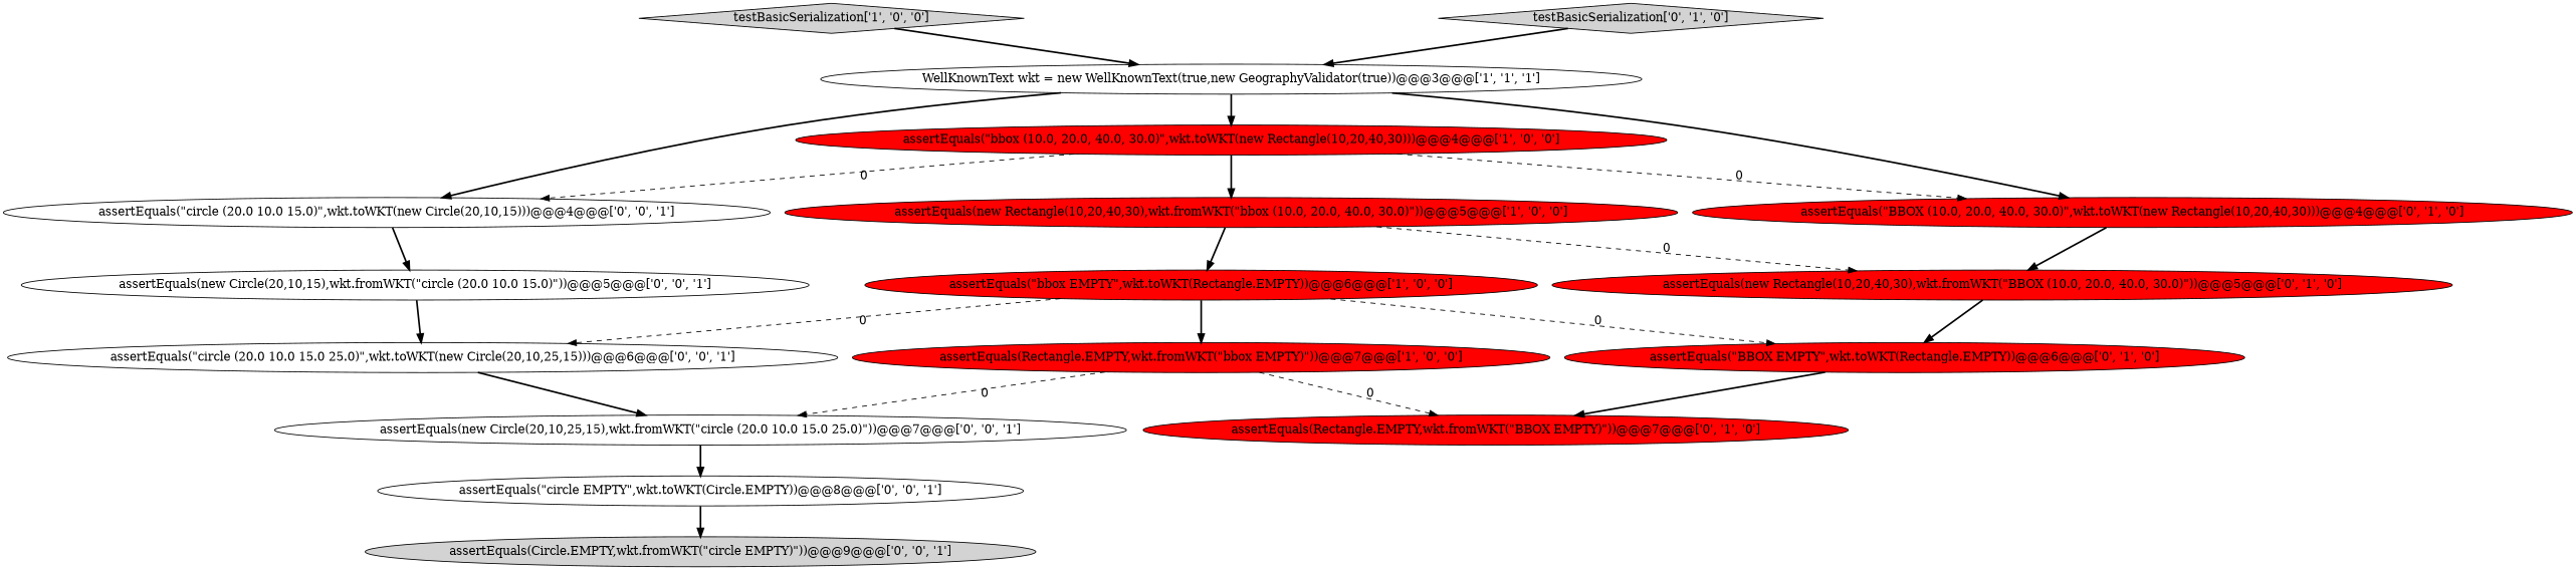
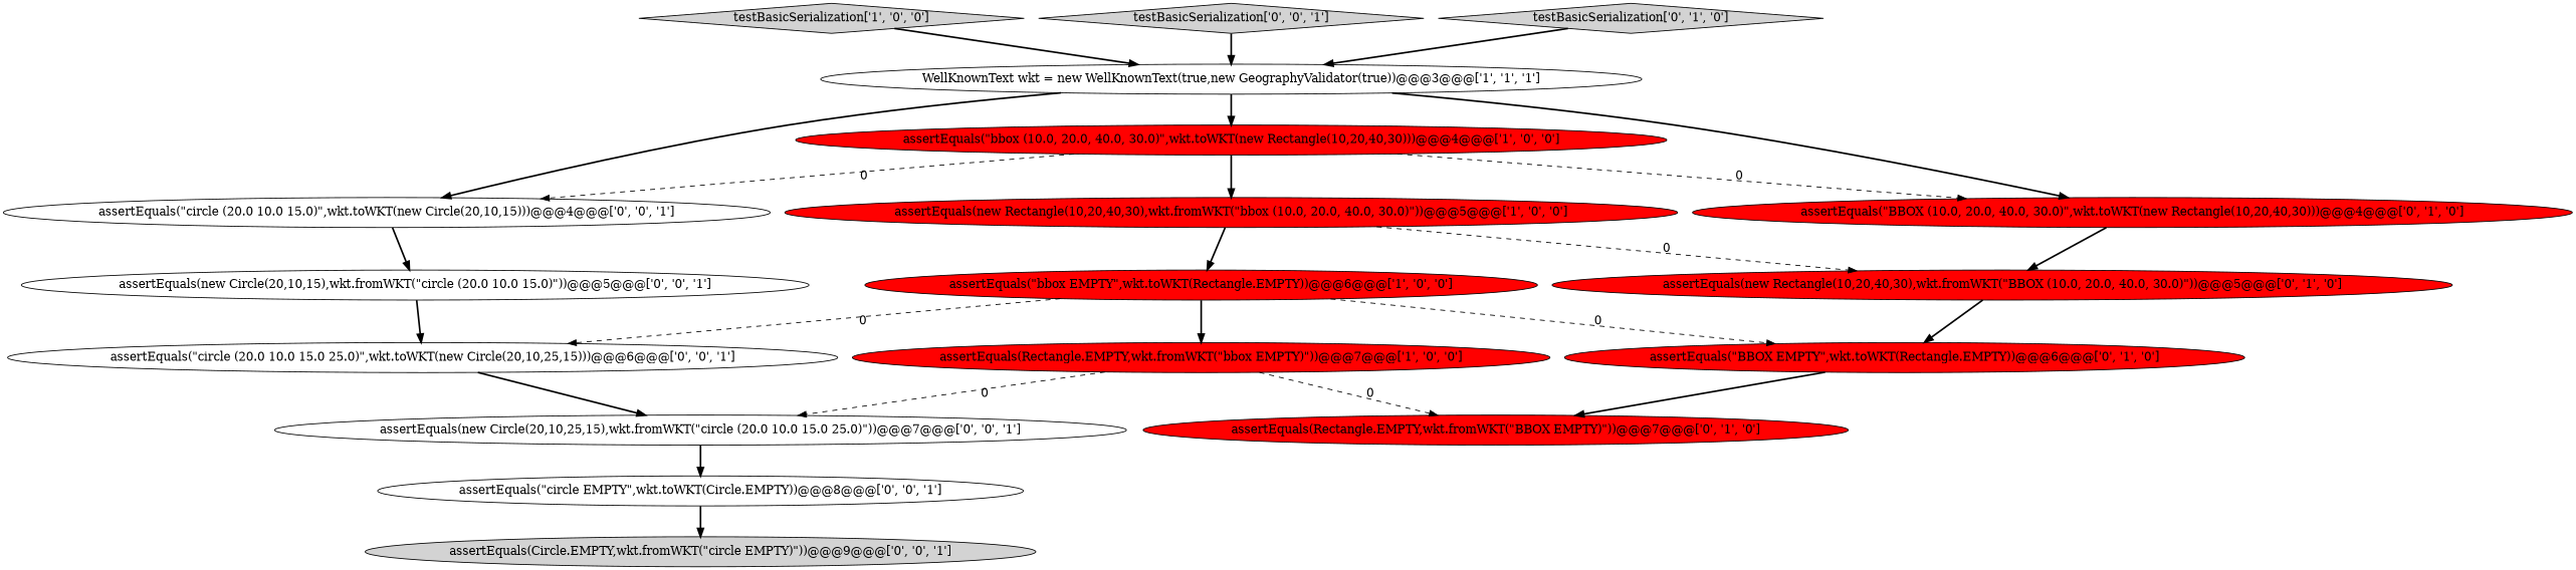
  digraph {
    node [fillcolor=red shape=ellipse style=filled]
    edge [style=bold]
    n1 [label="assertEquals(Rectangle.EMPTY,wkt.fromWKT(\"bbox EMPTY)\"))@@@7@@@['1', '0', '0']"]
    n2 [label="assertEquals(Rectangle.EMPTY,wkt.fromWKT(\"BBOX EMPTY)\"))@@@7@@@['0', '1', '0']"]
    n3 [fillcolor=white label="assertEquals(new Circle(20,10,25,15),wkt.fromWKT(\"circle (20.0 10.0 15.0 25.0)\"))@@@7@@@['0', '0', '1']"]
    n4 [fillcolor=white label="assertEquals(\"circle (20.0 10.0 15.0)\",wkt.toWKT(new Circle(20,10,15)))@@@4@@@['0', '0', '1']"]
    n5 [fillcolor=white label="assertEquals(new Circle(20,10,15),wkt.fromWKT(\"circle (20.0 10.0 15.0)\"))@@@5@@@['0', '0', '1']"]
    n6 [label="assertEquals(\"bbox EMPTY\",wkt.toWKT(Rectangle.EMPTY))@@@6@@@['1', '0', '0']"]
    n7 [fillcolor=white label="assertEquals(\"circle (20.0 10.0 15.0 25.0)\",wkt.toWKT(new Circle(20,10,25,15)))@@@6@@@['0', '0', '1']"]
    n8 [label="assertEquals(\"BBOX EMPTY\",wkt.toWKT(Rectangle.EMPTY))@@@6@@@['0', '1', '0']"]
    n9 [fillcolor=white label="assertEquals(\"circle EMPTY\",wkt.toWKT(Circle.EMPTY))@@@8@@@['0', '0', '1']"]
    n10 [fillcolor=lightgray label="assertEquals(Circle.EMPTY,wkt.fromWKT(\"circle EMPTY)\"))@@@9@@@['0', '0', '1']"]
    n11 [label="assertEquals(new Rectangle(10,20,40,30),wkt.fromWKT(\"BBOX (10.0, 20.0, 40.0, 30.0)\"))@@@5@@@['0', '1', '0']"]
    n12 [fillcolor=white label="WellKnownText wkt = new WellKnownText(true,new GeographyValidator(true))@@@3@@@['1', '1', '1']"]
    n13 [label="assertEquals(\"BBOX (10.0, 20.0, 40.0, 30.0)\",wkt.toWKT(new Rectangle(10,20,40,30)))@@@4@@@['0', '1', '0']"]
    n14 [label="assertEquals(\"bbox (10.0, 20.0, 40.0, 30.0)\",wkt.toWKT(new Rectangle(10,20,40,30)))@@@4@@@['1', '0', '0']"]
    n15 [fillcolor=lightgray label="testBasicSerialization['1', '0', '0']" shape=diamond]
+   n16 [fillcolor=lightgray label="testBasicSerialization['0', '0', '1']" shape=diamond]
    n17 [label="assertEquals(new Rectangle(10,20,40,30),wkt.fromWKT(\"bbox (10.0, 20.0, 40.0, 30.0)\"))@@@5@@@['1', '0', '0']"]
    n18 [fillcolor=lightgray label="testBasicSerialization['0', '1', '0']" shape=diamond]
    n1 -> n2 [label=0 style=dashed]
    n1 -> n3 [label=0 style=dashed]
    n3 -> n9
    n4 -> n5
    n5 -> n7
    n6 -> n1
    n6 -> n7 [label=0 style=dashed]
    n6 -> n8 [label=0 style=dashed]
    n7 -> n3
    n8 -> n2
    n9 -> n10
    n11 -> n8
    n12 -> n4
    n12 -> n13
    n12 -> n14
    n13 -> n11
    n14 -> n4 [label=0 style=dashed]
    n14 -> n13 [label=0 style=dashed]
    n14 -> n17
    n15 -> n12
+   n16 -> n12
    n17 -> n6
    n17 -> n11 [label=0 style=dashed]
    n18 -> n12
  }
